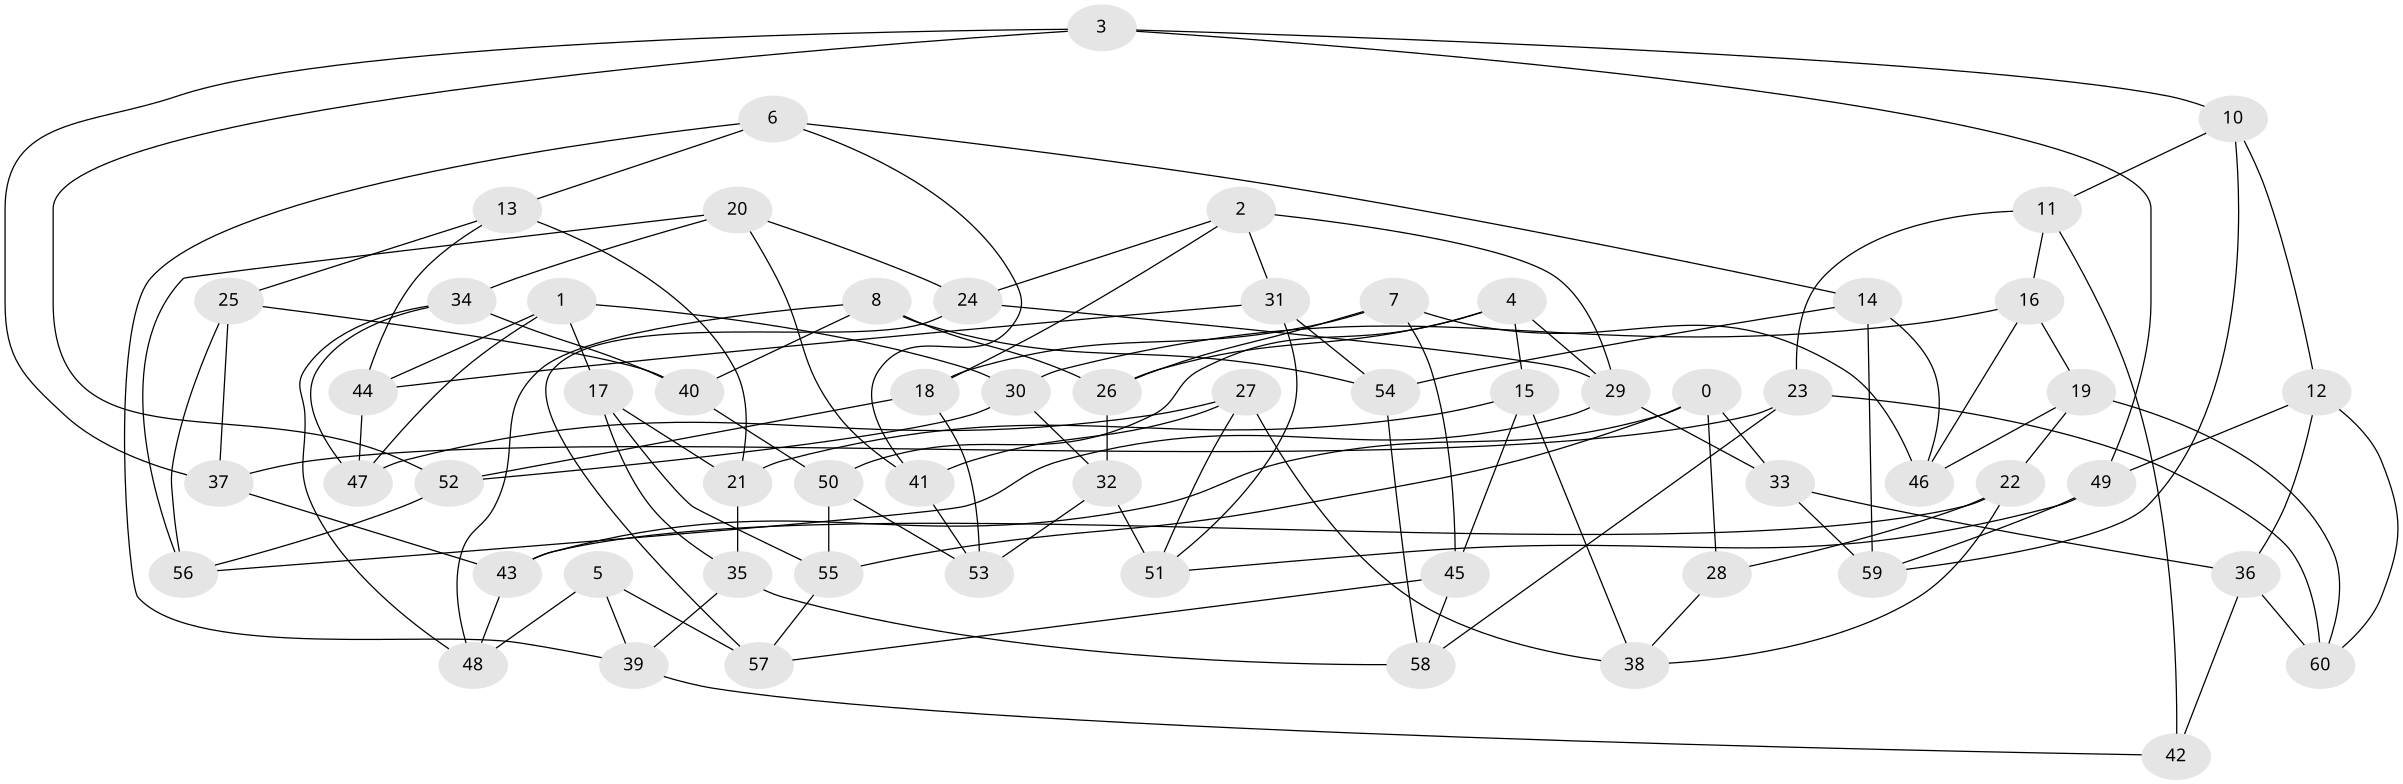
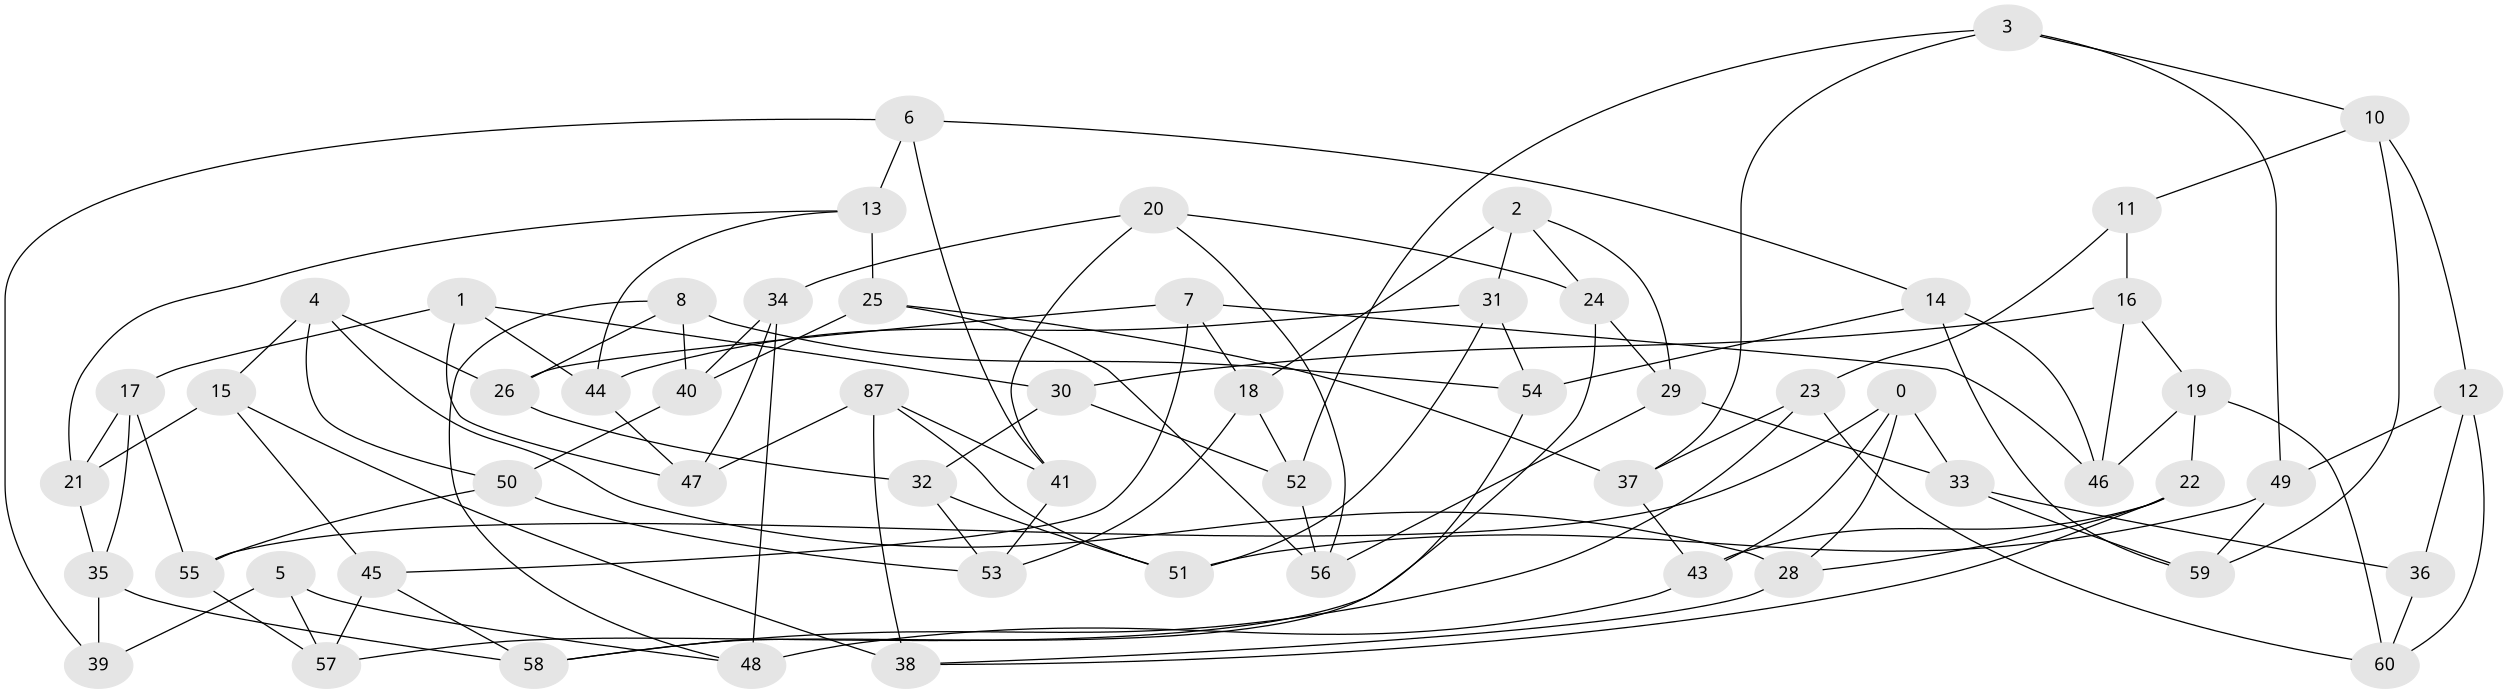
  graph {
    fontname="Noto Sans"
    node [color=gray90 fontname="Noto Sans" style=filled]
    edge [fontname="Noto Sans"]
    1
    17
    30
    44
    47
    55
    21
    35
    52
    32
    2
    18
    24
    29
    31
    53
    57
    33
    56
    54
    51
    3
    10
    37
    49
    11
    12
    59
    43
    4
    15
    26
    28
    50
    45
    38
    5
    39
    48
-   42
    6
    13
    14
    41
    25
    46
    7
    58
    8
    40
    n51 [label=0]
    36
    16
    23
    60
    19
    22
    20
    34
-   27
+   27 [label=87]
    1 -- 17
    1 -- 30
    1 -- 44
    1 -- 47
    17 -- 55
    17 -- 21
    17 -- 35
    30 -- 52
    30 -- 32
    44 -- 47
    55 -- 57
    21 -- 35
    35 -- 39
    35 -- 58
    52 -- 56
    32 -- 53
    32 -- 51
    2 -- 18
    2 -- 24
    2 -- 29
    2 -- 31
    18 -- 52
    18 -- 53
    24 -- 29
    24 -- 57
    29 -- 33
    29 -- 56
    31 -- 44
    31 -- 54
    31 -- 51
    33 -- 59
    33 -- 36
    54 -- 58
    3 -- 52
    3 -- 10
    3 -- 37
    3 -- 49
    10 -- 11
    10 -- 12
    10 -- 59
    37 -- 43
    49 -- 51
    49 -- 59
-   11 -- 42
    11 -- 16
    11 -- 23
    12 -- 49
    12 -- 36
    12 -- 60
    43 -- 48
    4 -- 15
    4 -- 26
-   4 -- 29
+   4 -- 28
    4 -- 50
    15 -- 21
    15 -- 45
    15 -- 38
    26 -- 32
    28 -- 38
    50 -- 55
    50 -- 53
    45 -- 57
    45 -- 58
    5 -- 57
    5 -- 39
    5 -- 48
-   39 -- 42
    6 -- 39
    6 -- 13
    6 -- 14
    6 -- 41
    13 -- 44
    13 -- 21
    13 -- 25
    14 -- 54
    14 -- 59
    14 -- 46
    41 -- 53
    25 -- 56
    25 -- 37
    25 -- 40
    7 -- 18
    7 -- 26
    7 -- 45
    7 -- 46
    8 -- 54
    8 -- 26
    8 -- 48
    8 -- 40
    40 -- 50
    n51 -- 55
    n51 -- 33
    n51 -- 43
    n51 -- 28
-   36 -- 42
    36 -- 60
    16 -- 30
    16 -- 46
    16 -- 19
    23 -- 37
    23 -- 58
    23 -- 60
    19 -- 46
    19 -- 60
    19 -- 22
    22 -- 43
    22 -- 28
    22 -- 38
    20 -- 24
    20 -- 56
    20 -- 41
    20 -- 34
    34 -- 47
    34 -- 48
    34 -- 40
    27 -- 47
    27 -- 51
    27 -- 38
    27 -- 41
  }
